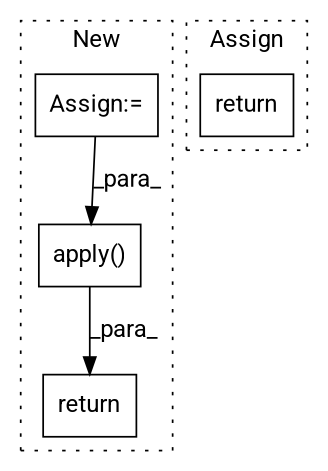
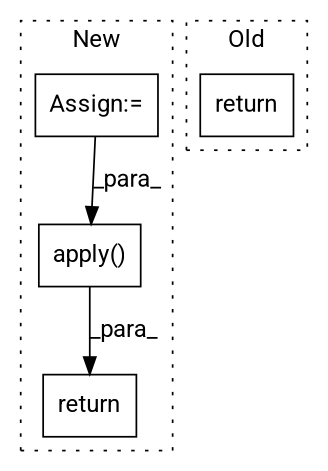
  digraph {
    fontname=Roboto
    node [a=93 l=7 shape=box fontname=Roboto]
    edge [fontname=Roboto]
    n1 [a=75 l="26,1" label="apply()" s="3830,3865"]
    n2 [label=return s=3823]
    n3 [a=68 l=3 label="Assign:=" s=3677]
    n4 [label=return s=3450]
    subgraph cluster_1 {
      label=New
      style=dotted
      n1
      n2
      n3
    }
    subgraph cluster_2 {
-     label=Assign
+     label=Old
      style=dotted
      n4
    }
    n1 -> n2 [label=_para_]
    n3 -> n1 [label=_para_]
  }
